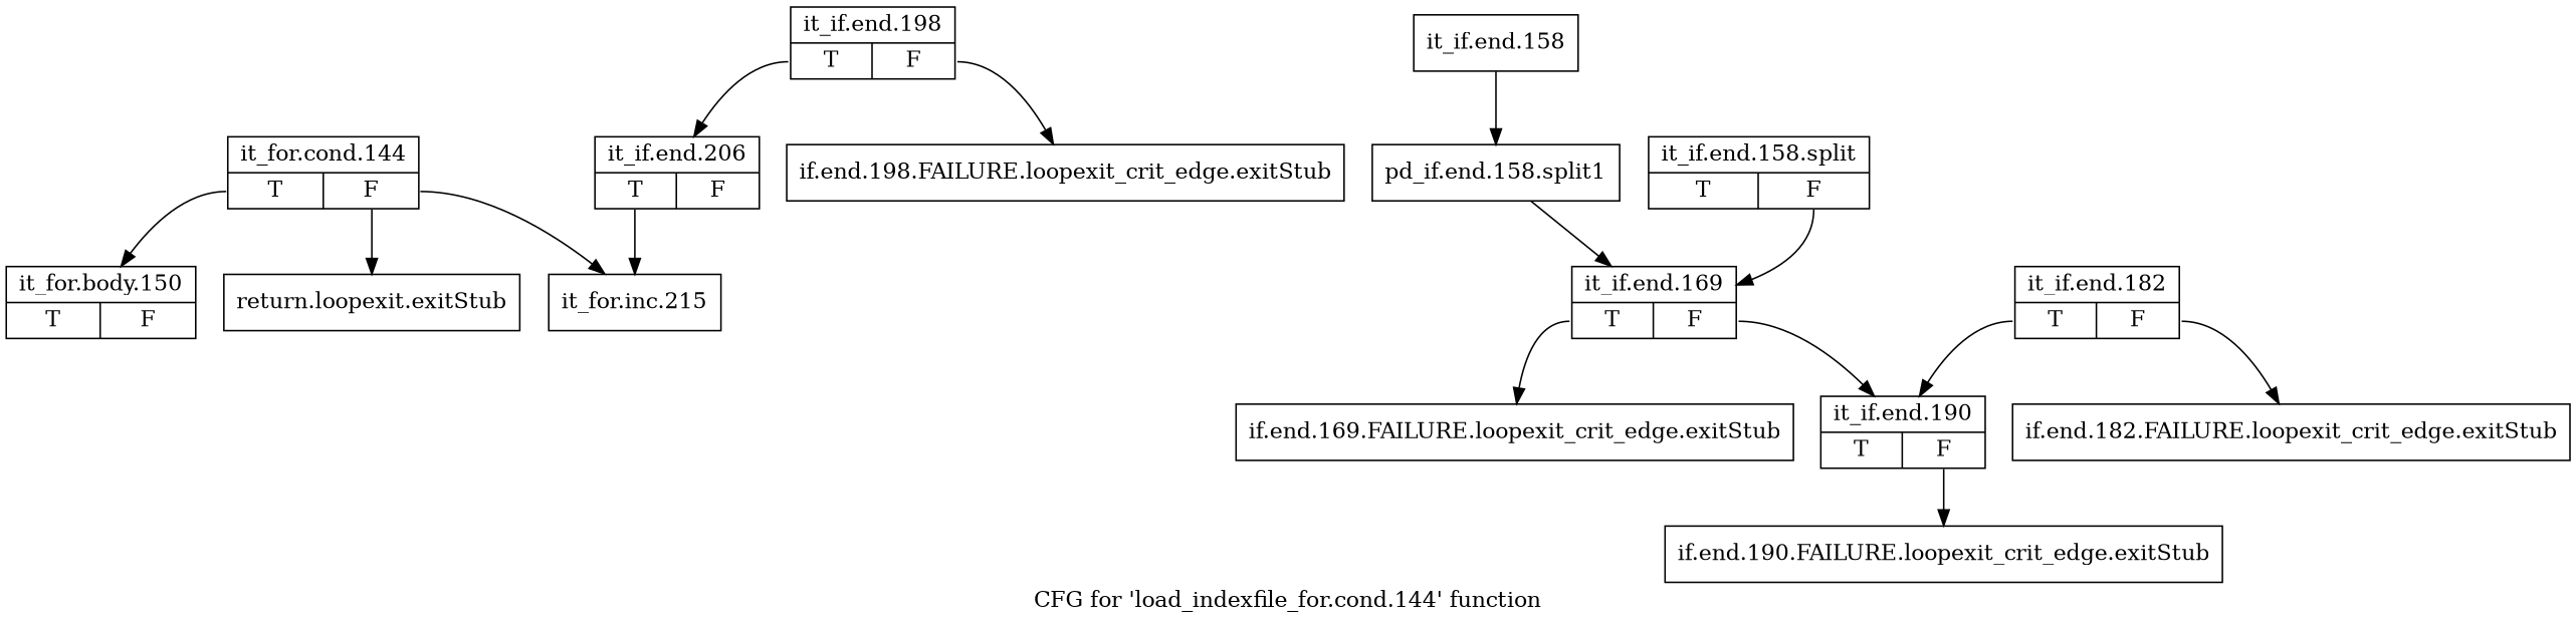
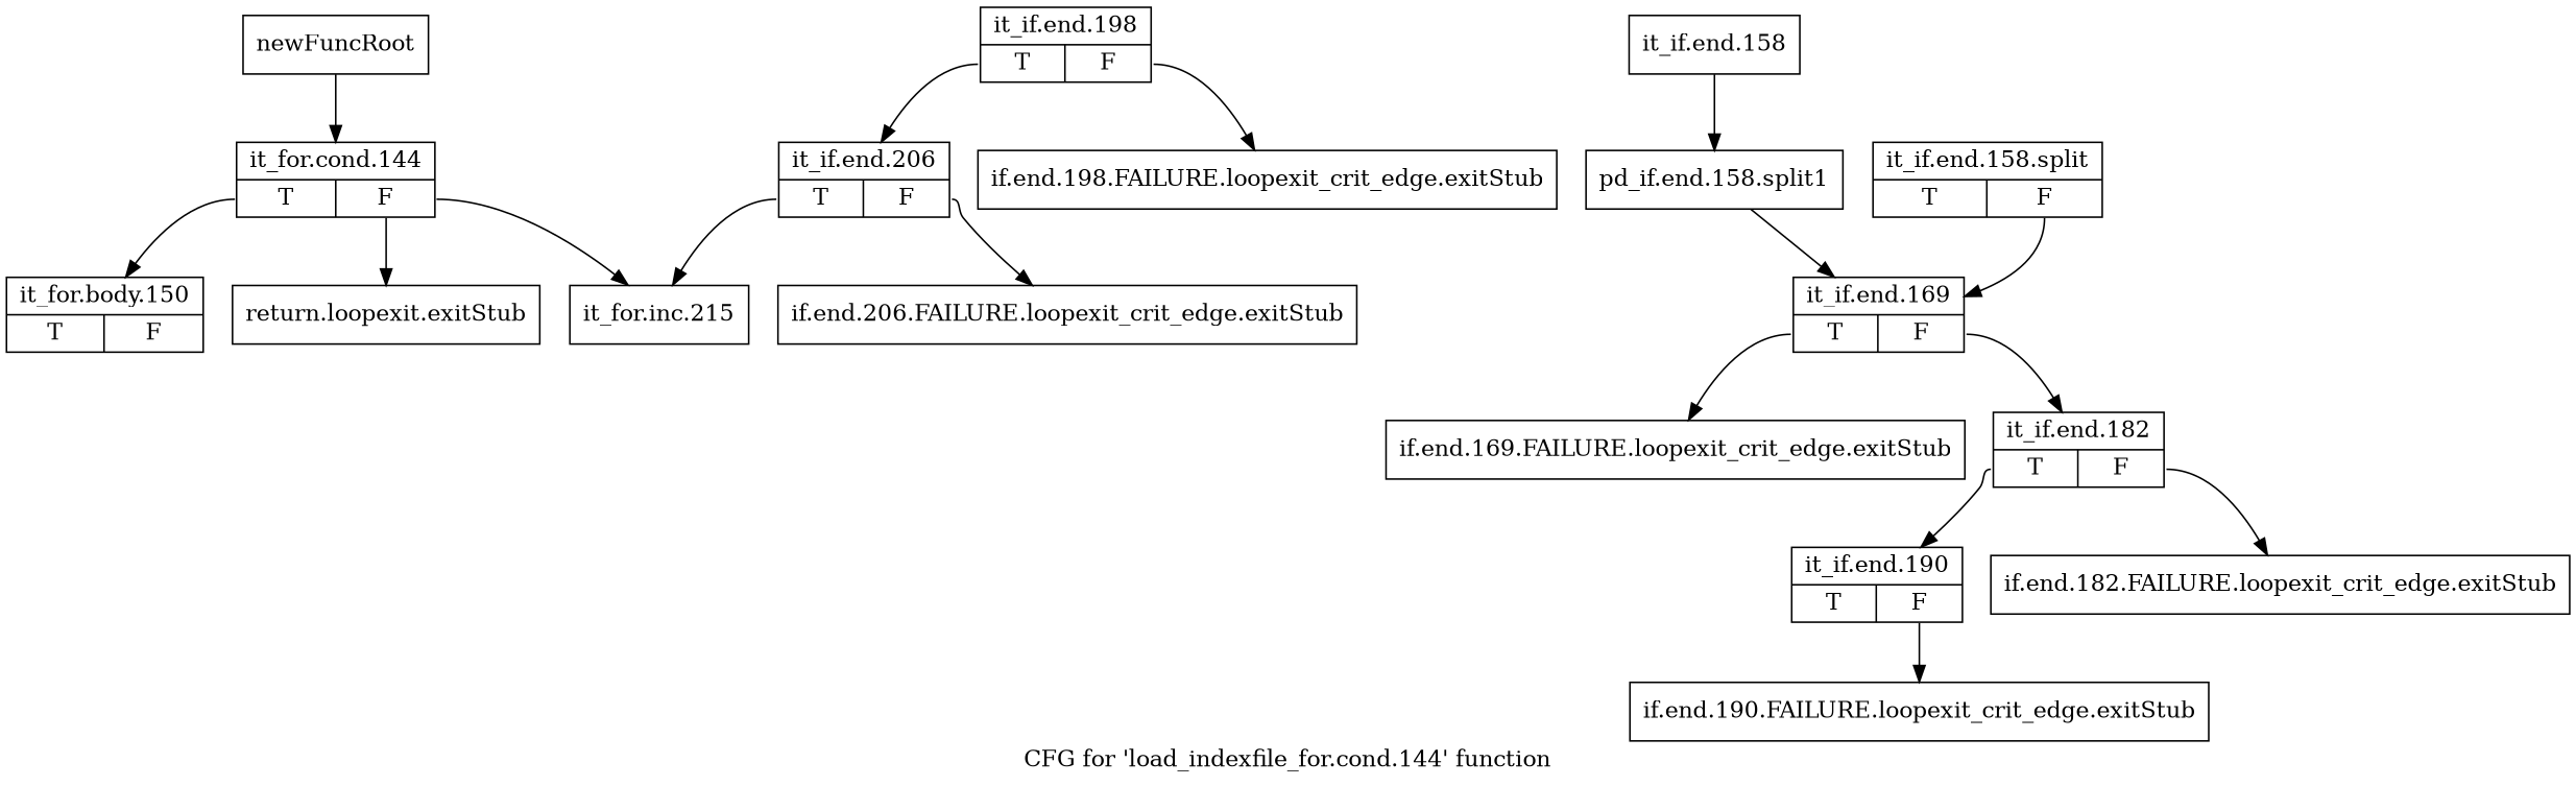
  digraph {
    label="CFG for 'load_indexfile_for.cond.144' function"
    node [shape=record]
    edge [tailport=s1]
+   n1 [label="{newFuncRoot}"]
    n2 [label="{it_for.cond.144|{<s0>T|<s1>F}}"]
    n3 [label="{return.loopexit.exitStub}"]
    n4 [label="{it_for.body.150|{<s0>T|<s1>F}}"]
    n5 [label="{it_for.inc.215}"]
    n6 [label="{if.end.169.FAILURE.loopexit_crit_edge.exitStub}"]
    n7 [label="{if.end.182.FAILURE.loopexit_crit_edge.exitStub}"]
    n8 [label="{if.end.190.FAILURE.loopexit_crit_edge.exitStub}"]
    n9 [label="{if.end.198.FAILURE.loopexit_crit_edge.exitStub}"]
+   n10 [label="{if.end.206.FAILURE.loopexit_crit_edge.exitStub}"]
    n11 [label="{it_if.end.158}"]
    n12 [label="{pd_if.end.158.split1}"]
    n13 [label="{it_if.end.169|{<s0>T|<s1>F}}"]
    n14 [label="{it_if.end.158.split|{<s0>T|<s1>F}}"]
    n15 [label="{it_if.end.182|{<s0>T|<s1>F}}"]
    n16 [label="{it_if.end.190|{<s0>T|<s1>F}}"]
    n17 [label="{it_if.end.198|{<s0>T|<s1>F}}"]
    n18 [label="{it_if.end.206|{<s0>T|<s1>F}}"]
+   n1 -> n2
    n2 -> n3
    n2 -> n4 [tailport=s0]
    n2 -> n5
    n11 -> n12
    n12 -> n13
    n13 -> n6 [tailport=s0]
-   n13 -> n16
+   n13 -> n15
    n14 -> n13
    n15 -> n7
    n15 -> n16 [tailport=s0]
    n16 -> n8
    n17 -> n9
    n17 -> n18 [tailport=s0]
    n18 -> n5 [tailport=s0]
+   n18 -> n10
  }
